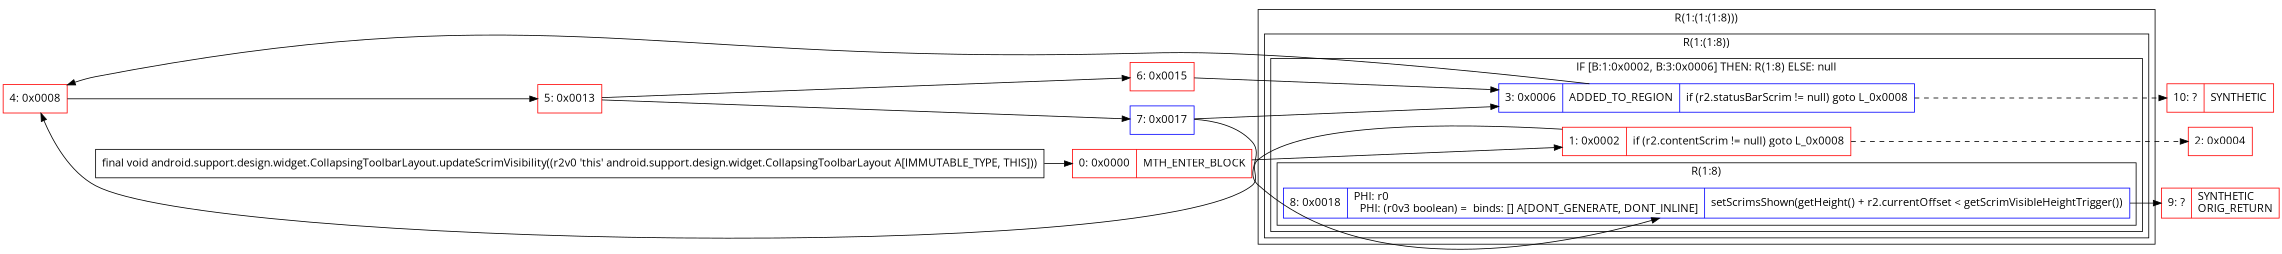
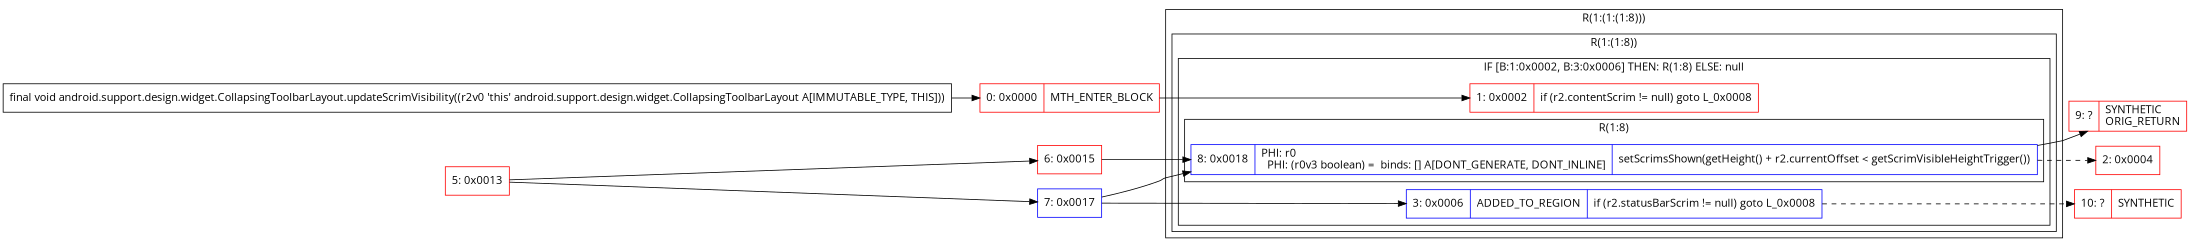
  digraph {
    fontname="Open Sans"
    rankdir=LR
    node [color=red fontname="Open Sans" shape=record]
    edge [fontname="Open Sans"]
    n1 [color=blue label="{8\:\ 0x0018|PHI: r0 \l  PHI: (r0v3 boolean) =  binds: [] A[DONT_GENERATE, DONT_INLINE]\l|setScrimsShown(getHeight() + r2.currentOffset \< getScrimVisibleHeightTrigger())\l}"]
    n2 [label="{1\:\ 0x0002|if (r2.contentScrim != null) goto L_0x0008\l}"]
    n3 [color=blue label="{3\:\ 0x0006|ADDED_TO_REGION\l|if (r2.statusBarScrim != null) goto L_0x0008\l}"]
    n4 [label="{9\:\ ?|SYNTHETIC\lORIG_RETURN\l}"]
    n5 [label="{2\:\ 0x0004}"]
-   n6 [label="{4\:\ 0x0008}"]
    n7 [label="{10\:\ ?|SYNTHETIC\l}"]
    n8 [label="{5\:\ 0x0013}"]
    n9 [label="{0\:\ 0x0000|MTH_ENTER_BLOCK\l}"]
    n10 [label="{6\:\ 0x0015}"]
    n11 [color=blue label="{7\:\ 0x0017}"]
    n12 [label="{final void android.support.design.widget.CollapsingToolbarLayout.updateScrimVisibility((r2v0 'this' android.support.design.widget.CollapsingToolbarLayout A[IMMUTABLE_TYPE, THIS])) }" color=""]
    subgraph cluster_1 {
      label="R(1:(1:(1:8)))"
      subgraph cluster_2 {
        label="R(1:(1:8))"
        subgraph cluster_3 {
          label="IF [B:1:0x0002, B:3:0x0006] THEN: R(1:8) ELSE: null"
          n2
          n3
          subgraph cluster_4 {
            label="R(1:8)"
            n1
          }
        }
      }
    }
    n1 -> n4
-   n2 -> n5 [style=dashed]
-   n2 -> n6
-   n3 -> n6
+   n1 -> n5 [style=dashed]
    n3 -> n7 [style=dashed]
-   n6 -> n8
    n8 -> n10
    n8 -> n11
    n9 -> n2
-   n10 -> n3
+   n10 -> n1
    n11 -> n1
    n11 -> n3
    n12 -> n9
  }
